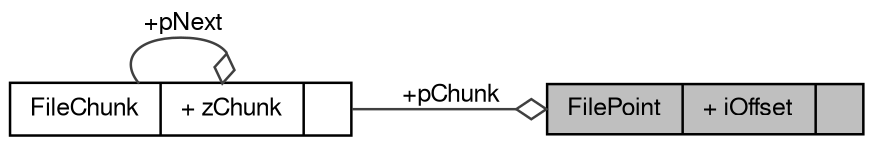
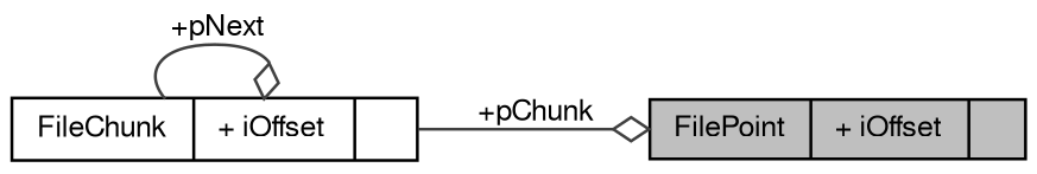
  digraph {
    rankdir=LR
    node [color=black fontname=FreeSans fontsize=10 shape=record style=filled]
    edge [arrowhead=odiamond color=grey25 fontname=FreeSans fontsize=10 labelfontname=FreeSans labelfontsize=10 style=solid]
    n1 [fillcolor=grey75 fontcolor=black height=0.2 label="{FilePoint\n|+ iOffset\l|}" width=0.4]
-   n2 [fillcolor=white height=0.2 label="{FileChunk\n|+ zChunk\l|}" width=0.4]
+   n2 [fillcolor=white height=0.2 label="{FileChunk\n|+ iOffset\l|}" width=0.4]
    n2 -> n1 [label=" +pChunk"]
    n2 -> n2 [label=" +pNext"]
  }
